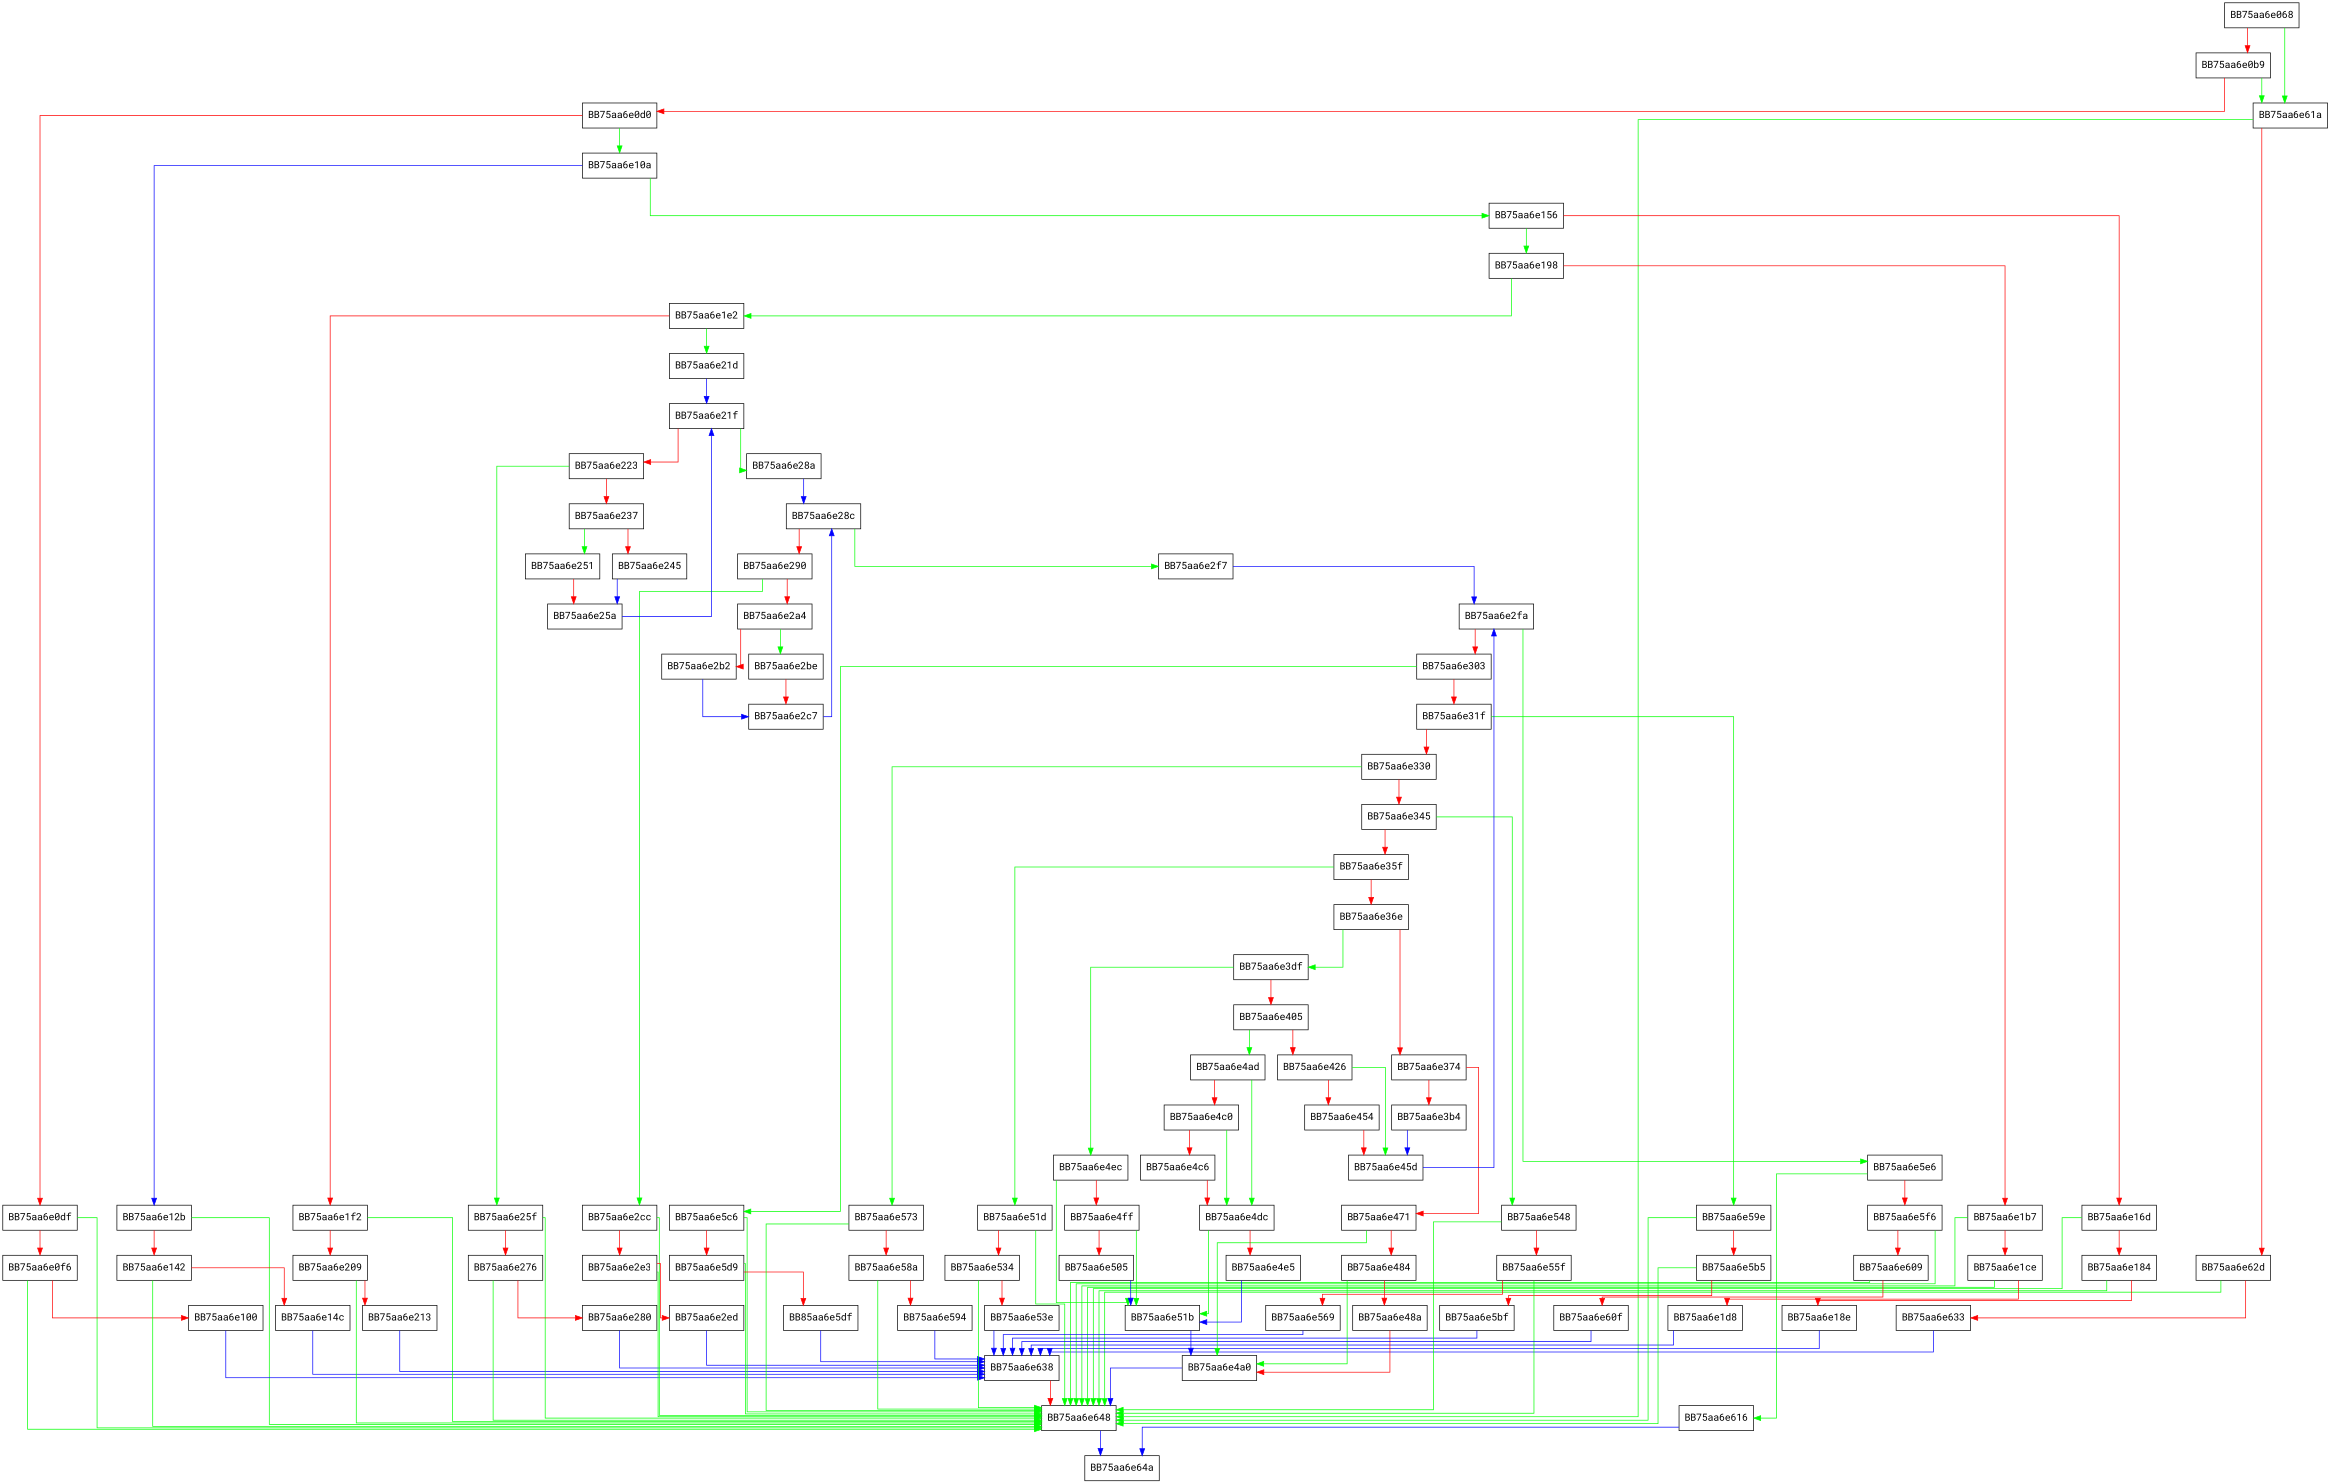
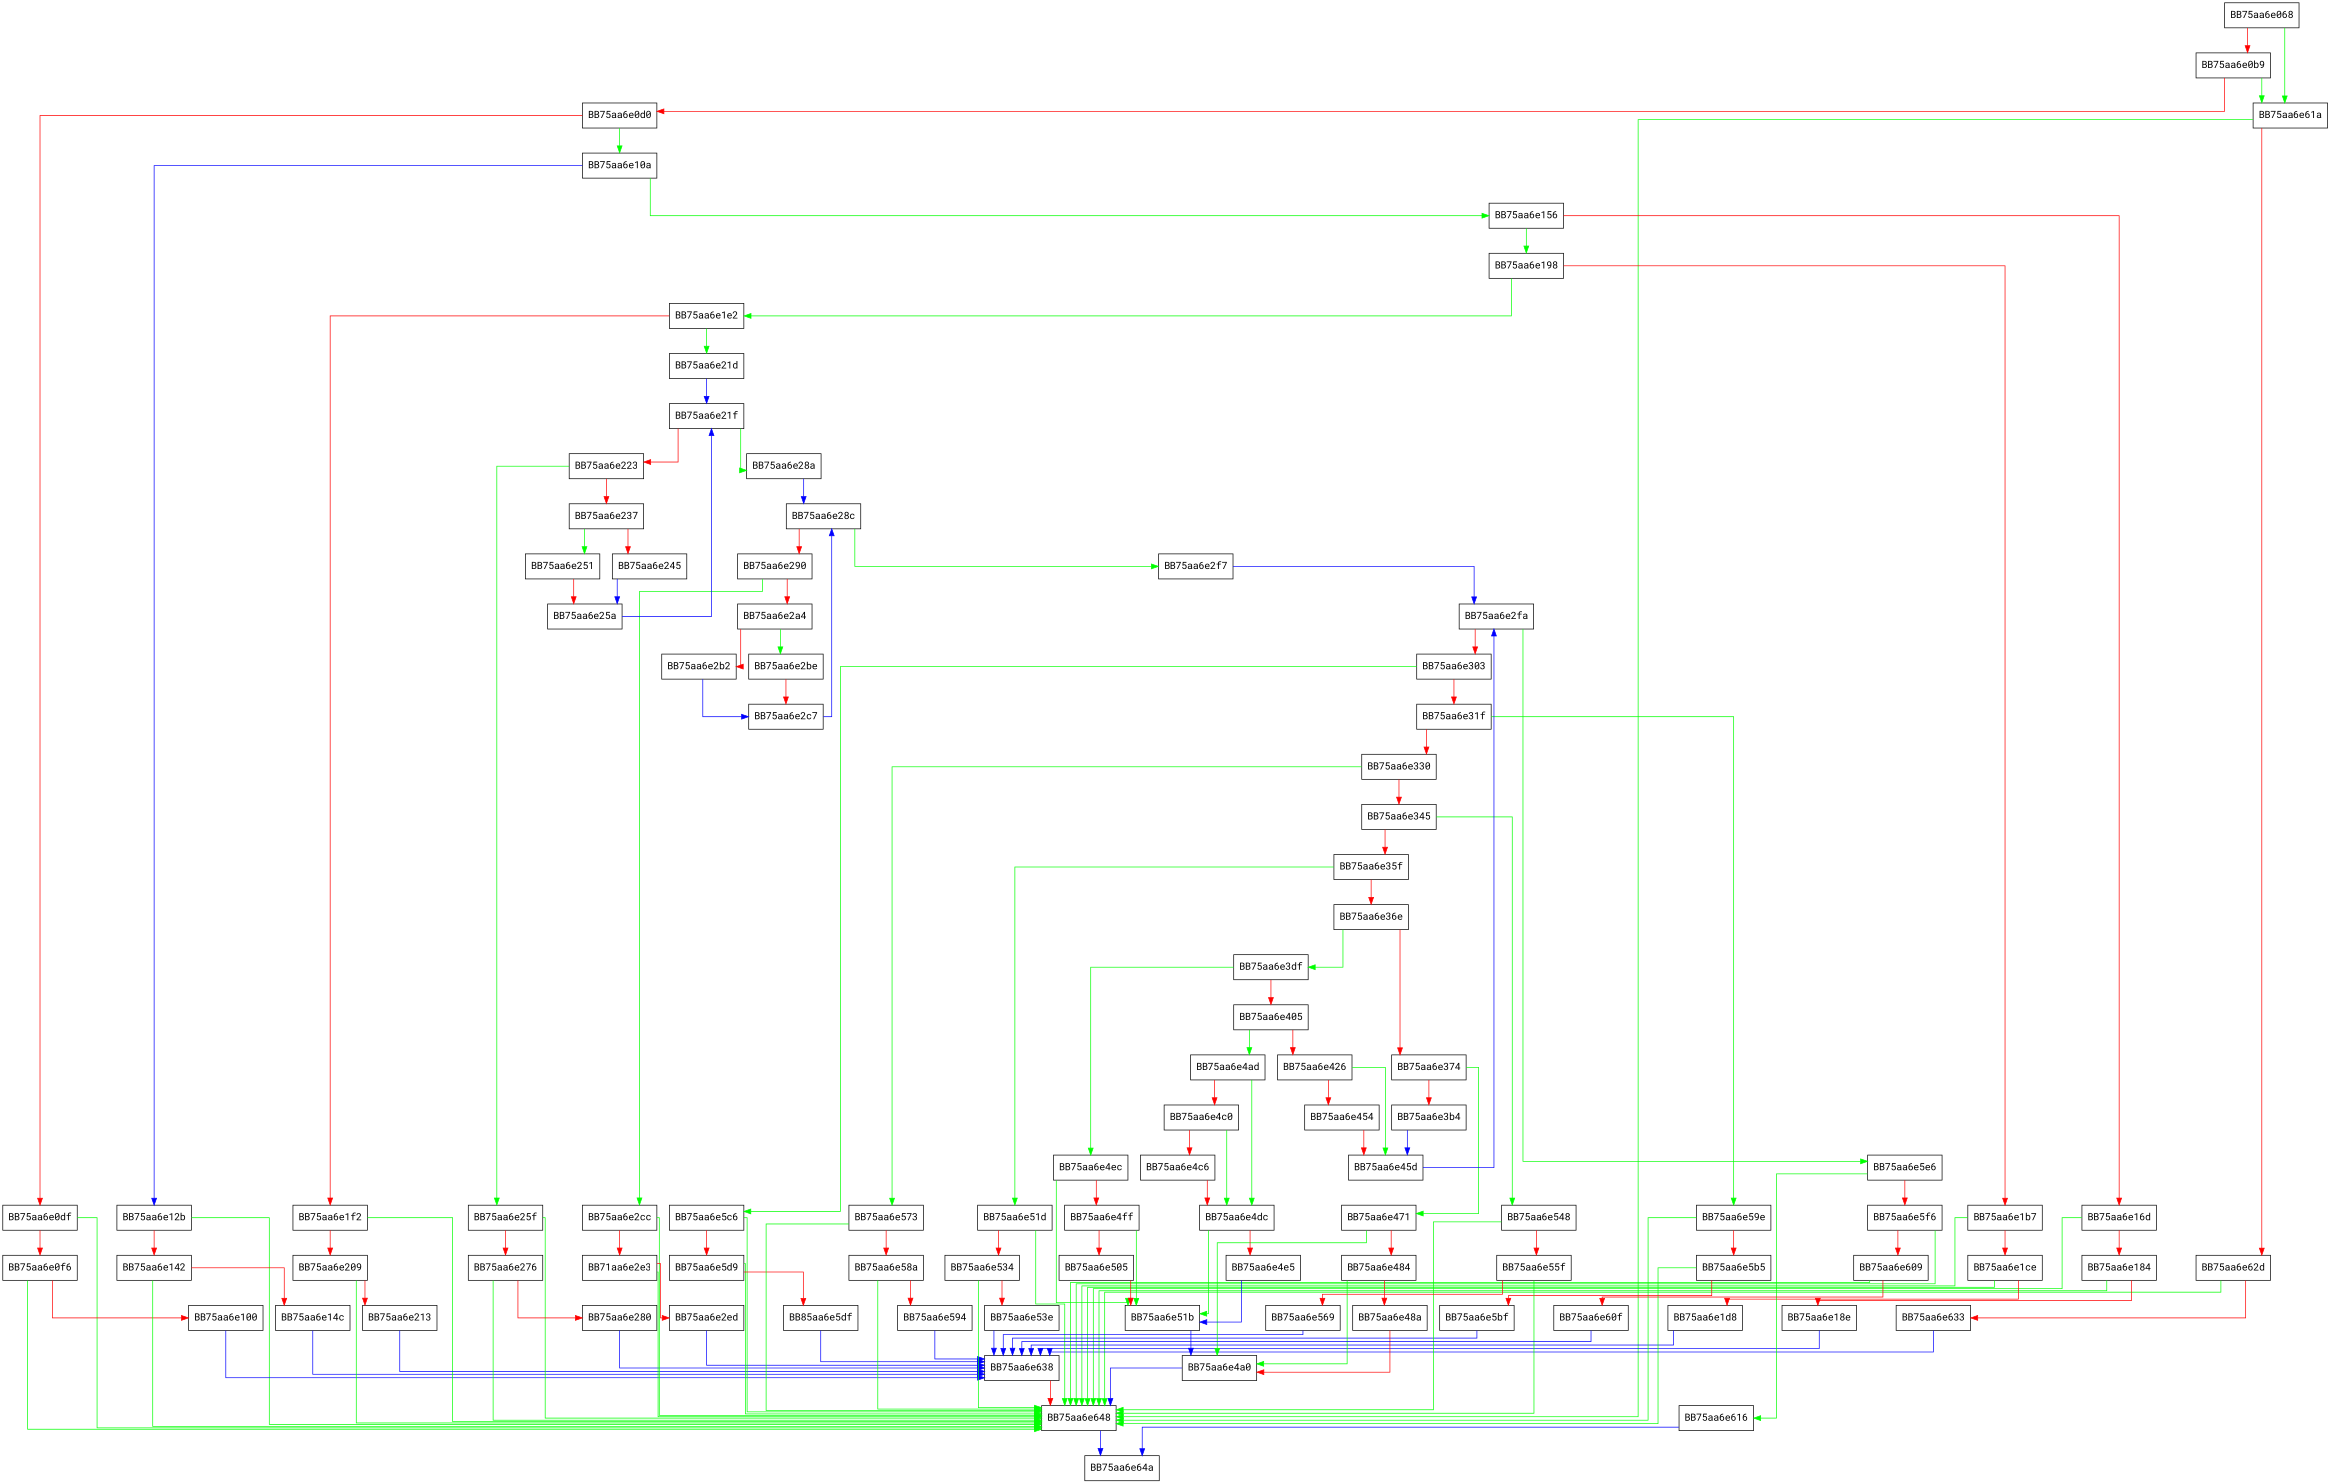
  digraph {
    fontname="Roboto Mono"
    splines=ortho
    node [fontname="Roboto Mono" shape=box]
    edge [color=red fontname="Roboto Mono"]
    BB75aa6e068
    BB75aa6e61a
    BB75aa6e0b9
    BB75aa6e648
    BB75aa6e62d
    BB75aa6e0d0
    BB75aa6e64a
    BB75aa6e633
    BB75aa6e10a
    BB75aa6e0df
    BB75aa6e156
    BB75aa6e12b
    BB75aa6e0f6
    BB75aa6e198
    BB75aa6e16d
    BB75aa6e142
    BB75aa6e100
    BB75aa6e638
    BB75aa6e1e2
    BB75aa6e1b7
    BB75aa6e184
    BB75aa6e14c
    BB75aa6e21d
    BB75aa6e1f2
    BB75aa6e1ce
    BB75aa6e18e
    BB75aa6e21f
    BB75aa6e209
    BB75aa6e1d8
    BB75aa6e28a
    BB75aa6e223
    BB75aa6e213
    BB75aa6e28c
    BB75aa6e25f
    BB75aa6e237
    BB75aa6e2f7
    BB75aa6e290
    BB75aa6e276
    BB75aa6e251
    BB75aa6e245
    BB75aa6e280
    BB75aa6e25a
    BB75aa6e2fa
    BB75aa6e2cc
    BB75aa6e2a4
    BB75aa6e5e6
    BB75aa6e303
-   BB75aa6e2e3
+   BB75aa6e2e3 [label=BB71aa6e2e3]
    BB75aa6e2be
    BB75aa6e2b2
    BB75aa6e2ed
    BB75aa6e2c7
    BB75aa6e616
    BB75aa6e5f6
    BB75aa6e5c6
    BB75aa6e31f
    BB75aa6e609
    BB75aa6e5d9
    BB75aa6e59e
    BB75aa6e330
    n61 [label=BB85aa6e5df]
    BB75aa6e5b5
    BB75aa6e573
    BB75aa6e345
    BB75aa6e5bf
    BB75aa6e58a
    BB75aa6e548
    BB75aa6e35f
    BB75aa6e594
    BB75aa6e55f
    BB75aa6e51d
    BB75aa6e36e
    BB75aa6e569
    BB75aa6e534
    BB75aa6e3df
    BB75aa6e374
    BB75aa6e53e
    BB75aa6e4ec
    BB75aa6e405
    BB75aa6e471
    BB75aa6e3b4
    BB75aa6e51b
    BB75aa6e4ff
    BB75aa6e4ad
    BB75aa6e426
    BB75aa6e4a0
    BB75aa6e484
    BB75aa6e45d
    BB75aa6e48a
    BB75aa6e505
    BB75aa6e4dc
    BB75aa6e4c0
    BB75aa6e454
    BB75aa6e4e5
    BB75aa6e4c6
    BB75aa6e60f
    BB75aa6e068 -> BB75aa6e61a [color=green]
    BB75aa6e068 -> BB75aa6e0b9
    BB75aa6e61a -> BB75aa6e648 [color=green]
    BB75aa6e61a -> BB75aa6e62d
    BB75aa6e0b9 -> BB75aa6e61a [color=green]
    BB75aa6e0b9 -> BB75aa6e0d0
    BB75aa6e648 -> BB75aa6e64a [color=blue]
    BB75aa6e62d -> BB75aa6e648 [color=green]
    BB75aa6e62d -> BB75aa6e633
    BB75aa6e0d0 -> BB75aa6e10a [color=green]
    BB75aa6e0d0 -> BB75aa6e0df
    BB75aa6e633 -> BB75aa6e638 [color=blue]
    BB75aa6e10a -> BB75aa6e156 [color=green]
    BB75aa6e10a -> BB75aa6e12b [color=blue]
    BB75aa6e0df -> BB75aa6e648 [color=green]
    BB75aa6e0df -> BB75aa6e0f6
    BB75aa6e156 -> BB75aa6e198 [color=green]
    BB75aa6e156 -> BB75aa6e16d
    BB75aa6e12b -> BB75aa6e648 [color=green]
    BB75aa6e12b -> BB75aa6e142
    BB75aa6e0f6 -> BB75aa6e648 [color=green]
    BB75aa6e0f6 -> BB75aa6e100
    BB75aa6e198 -> BB75aa6e1e2 [color=green]
    BB75aa6e198 -> BB75aa6e1b7
    BB75aa6e16d -> BB75aa6e648 [color=green]
    BB75aa6e16d -> BB75aa6e184
    BB75aa6e142 -> BB75aa6e648 [color=green]
    BB75aa6e142 -> BB75aa6e14c
    BB75aa6e100 -> BB75aa6e638 [color=blue]
    BB75aa6e638 -> BB75aa6e648
    BB75aa6e1e2 -> BB75aa6e21d [color=green]
    BB75aa6e1e2 -> BB75aa6e1f2
    BB75aa6e1b7 -> BB75aa6e648 [color=green]
    BB75aa6e1b7 -> BB75aa6e1ce
    BB75aa6e184 -> BB75aa6e648 [color=green]
    BB75aa6e184 -> BB75aa6e18e
    BB75aa6e14c -> BB75aa6e638 [color=blue]
    BB75aa6e21d -> BB75aa6e21f [color=blue]
    BB75aa6e1f2 -> BB75aa6e648 [color=green]
    BB75aa6e1f2 -> BB75aa6e209
    BB75aa6e1ce -> BB75aa6e648 [color=green]
    BB75aa6e1ce -> BB75aa6e1d8
    BB75aa6e18e -> BB75aa6e638 [color=blue]
    BB75aa6e21f -> BB75aa6e28a [color=green]
    BB75aa6e21f -> BB75aa6e223
    BB75aa6e209 -> BB75aa6e648 [color=green]
    BB75aa6e209 -> BB75aa6e213
    BB75aa6e1d8 -> BB75aa6e638 [color=blue]
    BB75aa6e28a -> BB75aa6e28c [color=blue]
    BB75aa6e223 -> BB75aa6e25f [color=green]
    BB75aa6e223 -> BB75aa6e237
    BB75aa6e213 -> BB75aa6e638 [color=blue]
    BB75aa6e28c -> BB75aa6e2f7 [color=green]
    BB75aa6e28c -> BB75aa6e290
    BB75aa6e25f -> BB75aa6e648 [color=green]
    BB75aa6e25f -> BB75aa6e276
    BB75aa6e237 -> BB75aa6e251 [color=green]
    BB75aa6e237 -> BB75aa6e245
    BB75aa6e2f7 -> BB75aa6e2fa [color=blue]
    BB75aa6e290 -> BB75aa6e2cc [color=green]
    BB75aa6e290 -> BB75aa6e2a4
    BB75aa6e276 -> BB75aa6e648 [color=green]
    BB75aa6e276 -> BB75aa6e280
    BB75aa6e251 -> BB75aa6e25a
    BB75aa6e245 -> BB75aa6e25a [color=blue]
    BB75aa6e280 -> BB75aa6e638 [color=blue]
    BB75aa6e25a -> BB75aa6e21f [color=blue]
    BB75aa6e2fa -> BB75aa6e5e6 [color=green]
    BB75aa6e2fa -> BB75aa6e303
    BB75aa6e2cc -> BB75aa6e648 [color=green]
    BB75aa6e2cc -> BB75aa6e2e3
    BB75aa6e2a4 -> BB75aa6e2be [color=green]
    BB75aa6e2a4 -> BB75aa6e2b2
    BB75aa6e5e6 -> BB75aa6e616 [color=green]
    BB75aa6e5e6 -> BB75aa6e5f6
    BB75aa6e303 -> BB75aa6e5c6 [color=green]
    BB75aa6e303 -> BB75aa6e31f
    BB75aa6e2e3 -> BB75aa6e648 [color=green]
    BB75aa6e2e3 -> BB75aa6e2ed
    BB75aa6e2be -> BB75aa6e2c7
    BB75aa6e2b2 -> BB75aa6e2c7 [color=blue]
    BB75aa6e2ed -> BB75aa6e638 [color=blue]
    BB75aa6e2c7 -> BB75aa6e28c [color=blue]
    BB75aa6e616 -> BB75aa6e64a [color=blue]
    BB75aa6e5f6 -> BB75aa6e648 [color=green]
    BB75aa6e5f6 -> BB75aa6e609
    BB75aa6e5c6 -> BB75aa6e648 [color=green]
    BB75aa6e5c6 -> BB75aa6e5d9
    BB75aa6e31f -> BB75aa6e59e [color=green]
    BB75aa6e31f -> BB75aa6e330
    BB75aa6e609 -> BB75aa6e648 [color=green]
    BB75aa6e609 -> BB75aa6e60f
    BB75aa6e5d9 -> BB75aa6e648 [color=green]
    BB75aa6e5d9 -> n61
    BB75aa6e59e -> BB75aa6e648 [color=green]
    BB75aa6e59e -> BB75aa6e5b5
    BB75aa6e330 -> BB75aa6e573 [color=green]
    BB75aa6e330 -> BB75aa6e345
    n61 -> BB75aa6e638 [color=blue]
    BB75aa6e5b5 -> BB75aa6e648 [color=green]
    BB75aa6e5b5 -> BB75aa6e5bf
    BB75aa6e573 -> BB75aa6e648 [color=green]
    BB75aa6e573 -> BB75aa6e58a
    BB75aa6e345 -> BB75aa6e548 [color=green]
    BB75aa6e345 -> BB75aa6e35f
    BB75aa6e5bf -> BB75aa6e638 [color=blue]
    BB75aa6e58a -> BB75aa6e648 [color=green]
    BB75aa6e58a -> BB75aa6e594
    BB75aa6e548 -> BB75aa6e648 [color=green]
    BB75aa6e548 -> BB75aa6e55f
    BB75aa6e35f -> BB75aa6e51d [color=green]
    BB75aa6e35f -> BB75aa6e36e
    BB75aa6e594 -> BB75aa6e638 [color=blue]
    BB75aa6e55f -> BB75aa6e648 [color=green]
    BB75aa6e55f -> BB75aa6e569
    BB75aa6e51d -> BB75aa6e648 [color=green]
    BB75aa6e51d -> BB75aa6e534
    BB75aa6e36e -> BB75aa6e3df [color=green]
    BB75aa6e36e -> BB75aa6e374
    BB75aa6e569 -> BB75aa6e638 [color=blue]
    BB75aa6e534 -> BB75aa6e648 [color=green]
    BB75aa6e534 -> BB75aa6e53e
    BB75aa6e3df -> BB75aa6e4ec [color=green]
    BB75aa6e3df -> BB75aa6e405
-   BB75aa6e374 -> BB75aa6e471
+   BB75aa6e374 -> BB75aa6e471 [color=green]
    BB75aa6e374 -> BB75aa6e3b4
    BB75aa6e53e -> BB75aa6e638 [color=blue]
    BB75aa6e4ec -> BB75aa6e51b [color=green]
    BB75aa6e4ec -> BB75aa6e4ff
    BB75aa6e405 -> BB75aa6e4ad [color=green]
    BB75aa6e405 -> BB75aa6e426
    BB75aa6e471 -> BB75aa6e4a0 [color=green]
    BB75aa6e471 -> BB75aa6e484
    BB75aa6e3b4 -> BB75aa6e45d [color=blue]
    BB75aa6e51b -> BB75aa6e4a0 [color=blue]
    BB75aa6e4ff -> BB75aa6e51b [color=green]
    BB75aa6e4ff -> BB75aa6e505
    BB75aa6e4ad -> BB75aa6e4dc [color=green]
    BB75aa6e4ad -> BB75aa6e4c0
    BB75aa6e426 -> BB75aa6e45d [color=green]
    BB75aa6e426 -> BB75aa6e454
    BB75aa6e4a0 -> BB75aa6e648 [color=blue]
    BB75aa6e484 -> BB75aa6e4a0 [color=green]
    BB75aa6e484 -> BB75aa6e48a
    BB75aa6e45d -> BB75aa6e2fa [color=blue]
    BB75aa6e48a -> BB75aa6e4a0
-   BB75aa6e505 -> BB75aa6e51b [color=blue]
+   BB75aa6e505 -> BB75aa6e51b
    BB75aa6e4dc -> BB75aa6e51b [color=green]
    BB75aa6e4dc -> BB75aa6e4e5
    BB75aa6e4c0 -> BB75aa6e4dc [color=green]
    BB75aa6e4c0 -> BB75aa6e4c6
    BB75aa6e454 -> BB75aa6e45d
    BB75aa6e4e5 -> BB75aa6e51b [color=blue]
    BB75aa6e4c6 -> BB75aa6e4dc
    BB75aa6e60f -> BB75aa6e638 [color=blue]
  }
